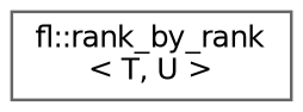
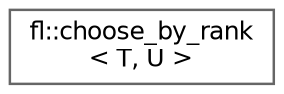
  digraph {
    rankdir=LR
-   n1 [color=grey40 fillcolor=white fontname=Helvetica fontsize=10 height=0.2 label="fl::rank_by_rank\l\< T, U \>" shape=box style=filled width=0.4]
+   n1 [color=grey40 fillcolor=white fontname=Helvetica fontsize=10 height=0.2 label="fl::choose_by_rank\l\< T, U \>" shape=box style=filled width=0.4]
  }
